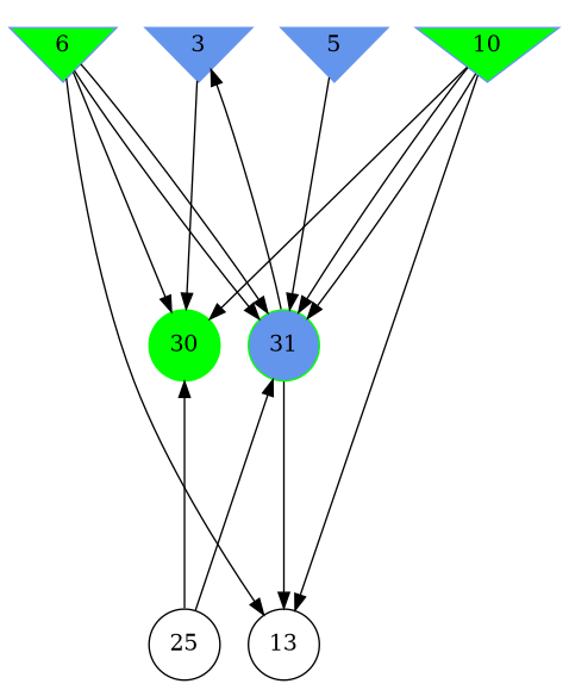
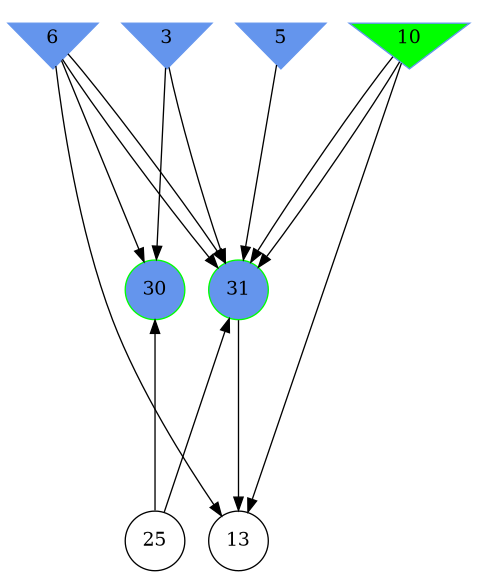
  digraph {
    ranksep=2.0
    node [color=cornflowerblue shape=invtriangle style=filled]
    5
-   6 [fillcolor=green]
+   6
    n3 [label=3]
    10 [fillcolor=green]
    13 [color=black shape=circle style=""]
    25 [color=black shape=circle style=""]
-   30 [color=green shape=circle]
+   30 [color=green shape=circle fillcolor=cornflowerblue]
    31 [color=green fillcolor=cornflowerblue shape=circle]
    subgraph sub_1 {
      rank=same
      5
      6
      n3
      10
    }
    subgraph sub_2 {
      rank=same
      13
      25
    }
    subgraph sub_3 {
      rank=same
      30
      31
    }
    5 -> 31
    6 -> 13
    6 -> 30
    6 -> 31
    6 -> 31
    n3 -> 30
-   31 -> n3
+   n3 -> 31
    10 -> 13
-   10 -> 30
    10 -> 31
    10 -> 31
    25 -> 30
    25 -> 31
    31 -> 13
  }
